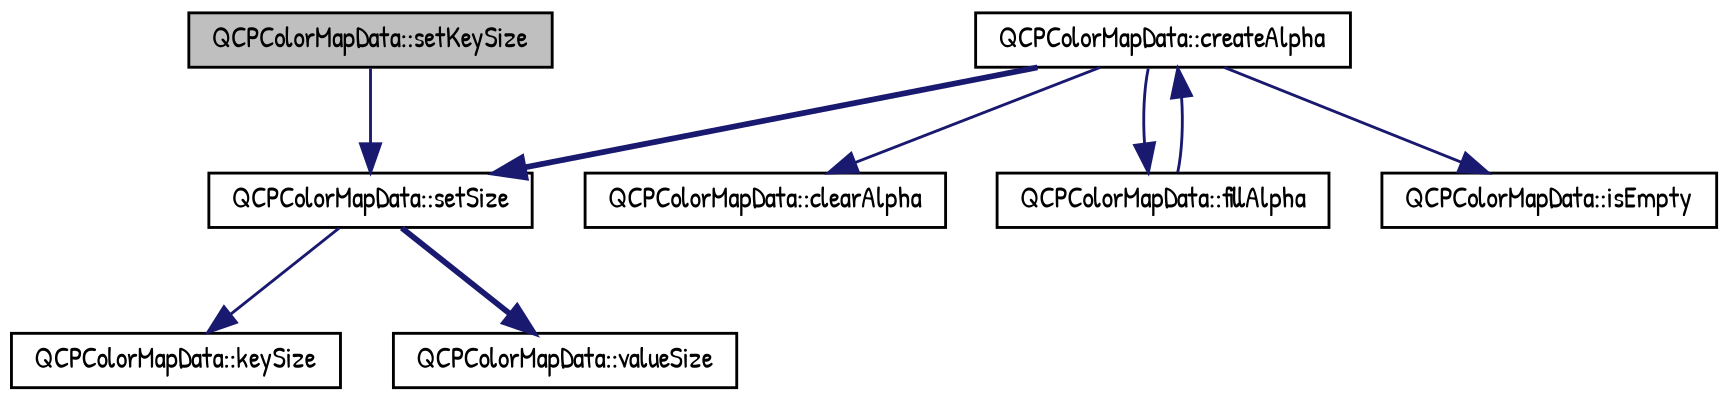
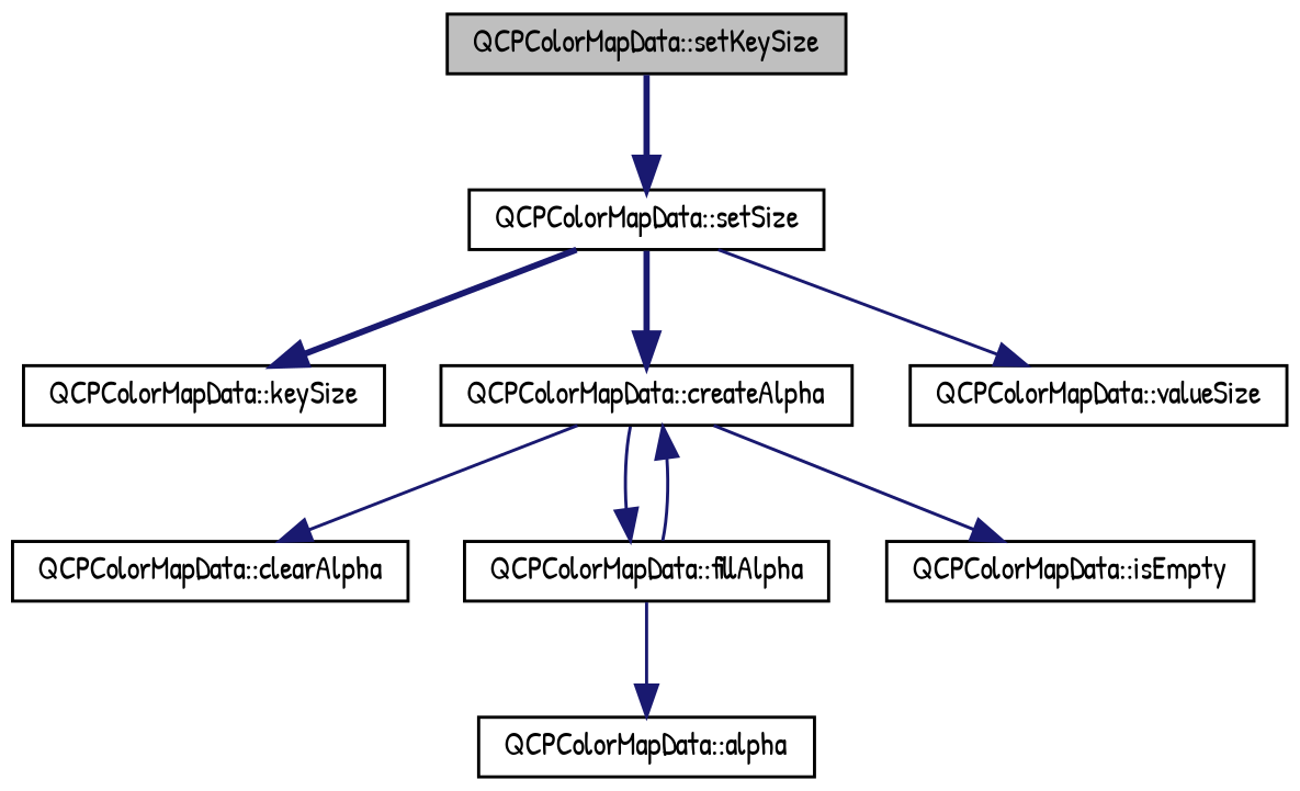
  digraph {
    fontname="Patrick Hand"
    rankdir=TB
    node [color=black fillcolor=white fontname="Patrick Hand" fontsize=10 shape=record style=filled]
    edge [color=midnightblue fontname="Patrick Hand" fontsize=10 labelfontname=Helvetica labelfontsize=10 style=solid]
    n1 [fillcolor=grey75 fontcolor=black height=0.2 label="QCPColorMapData::setKeySize" width=0.4]
    n2 [height=0.2 label="QCPColorMapData::setSize" width=0.4]
    n3 [height=0.2 label="QCPColorMapData::keySize" width=0.4]
    n4 [height=0.2 label="QCPColorMapData::createAlpha" width=0.4]
    n5 [height=0.2 label="QCPColorMapData::valueSize" width=0.4]
    n6 [height=0.2 label="QCPColorMapData::clearAlpha" width=0.4]
    n7 [height=0.2 label="QCPColorMapData::fillAlpha" width=0.4]
    n8 [height=0.2 label="QCPColorMapData::isEmpty" width=0.4]
-   n1 -> n2
-   n2 -> n3
-   n4 -> n2 [style=bold]
-   n2 -> n5 [style=bold]
+   n9 [height=0.2 label="QCPColorMapData::alpha" width=0.4]
+   n1 -> n2 [style=bold]
+   n2 -> n3 [style=bold]
+   n2 -> n4 [style=bold]
+   n2 -> n5
    n4 -> n6
    n4 -> n7
    n4 -> n8
    n7 -> n4
+   n7 -> n9
  }
